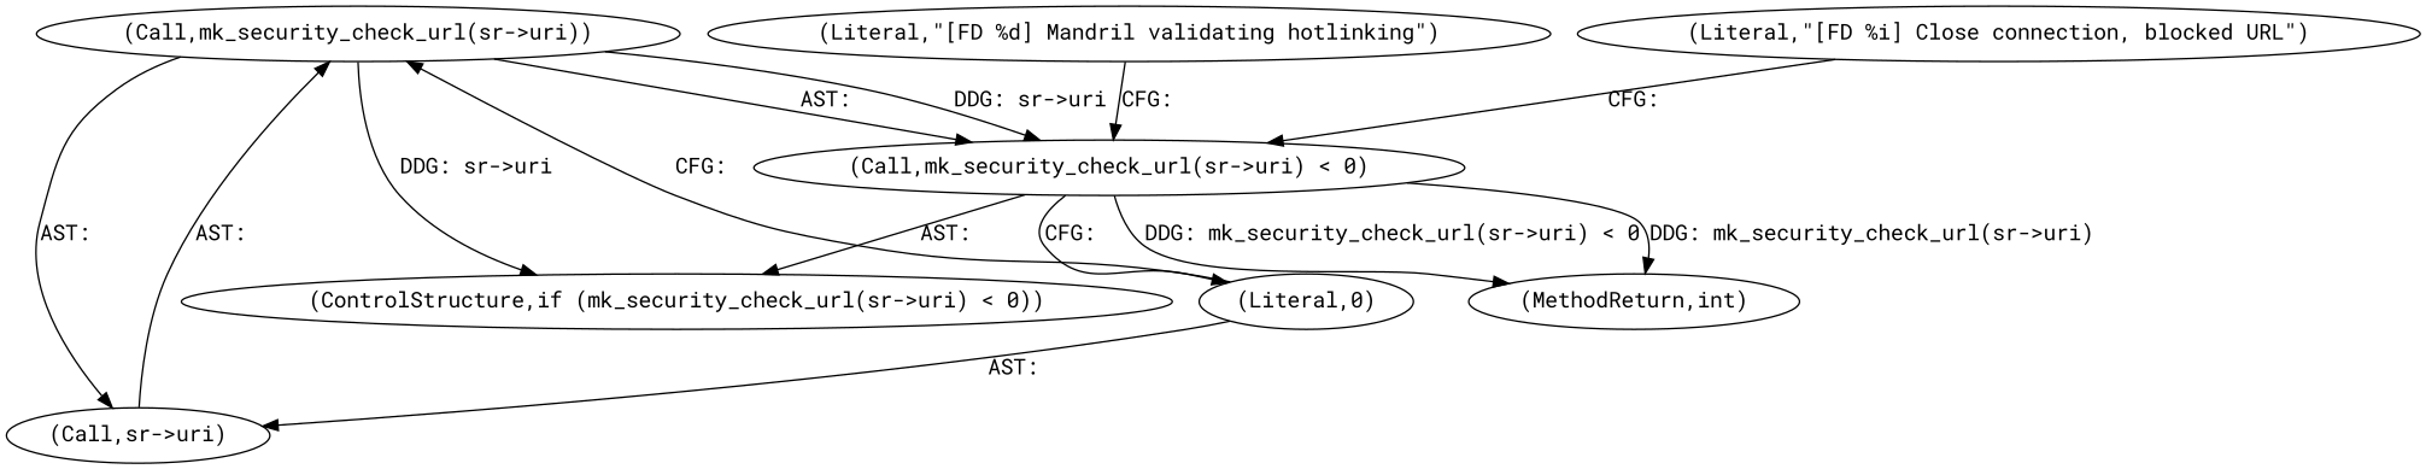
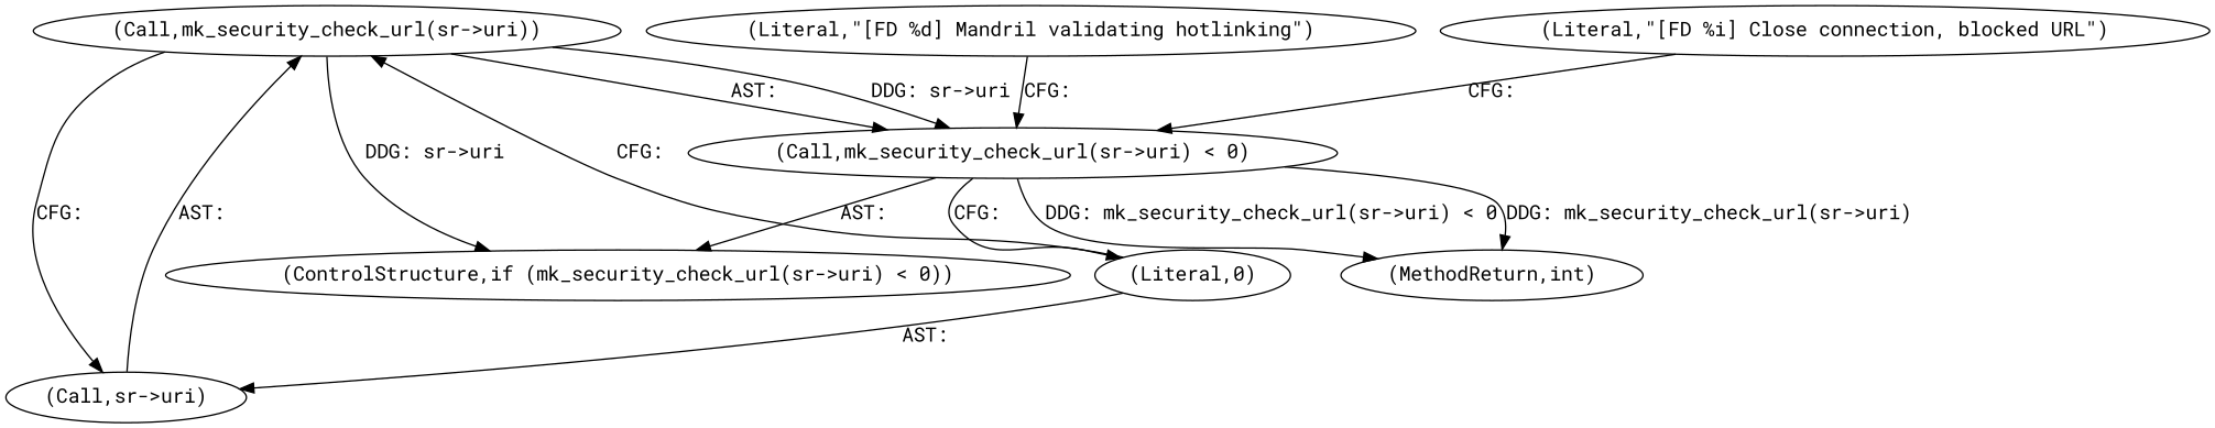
  digraph {
    fontname="Roboto Mono"
    node [fontname="Roboto Mono"]
    edge [fontname="Roboto Mono"]
    n1 [label="(Call,mk_security_check_url(sr->uri))"]
    n2 [label="(Call,mk_security_check_url(sr->uri) < 0)"]
    n3 [label="(Call,sr->uri)"]
    n4 [label="(ControlStructure,if (mk_security_check_url(sr->uri) < 0))"]
    n5 [label="(MethodReturn,int)"]
    n6 [label="(Literal,0)"]
    n7 [label="(Literal,\"[FD %d] Mandril validating hotlinking\")"]
    n8 [label="(Literal,\"[FD %i] Close connection, blocked URL\")"]
    n1 -> n2 [label="AST: "]
    n1 -> n2 [label="DDG: sr->uri"]
-   n1 -> n3 [label="AST: "]
+   n1 -> n3 [label="CFG: "]
    n1 -> n4 [label="DDG: sr->uri"]
    n2 -> n4 [label="AST: "]
    n2 -> n5 [label="DDG: mk_security_check_url(sr->uri) < 0"]
    n2 -> n5 [label="DDG: mk_security_check_url(sr->uri)"]
    n2 -> n6 [label="CFG: "]
    n3 -> n1 [label="AST: "]
    n6 -> n1 [label="CFG: "]
    n6 -> n3 [label="AST: "]
    n7 -> n2 [label="CFG: "]
    n8 -> n2 [label="CFG: "]
  }
